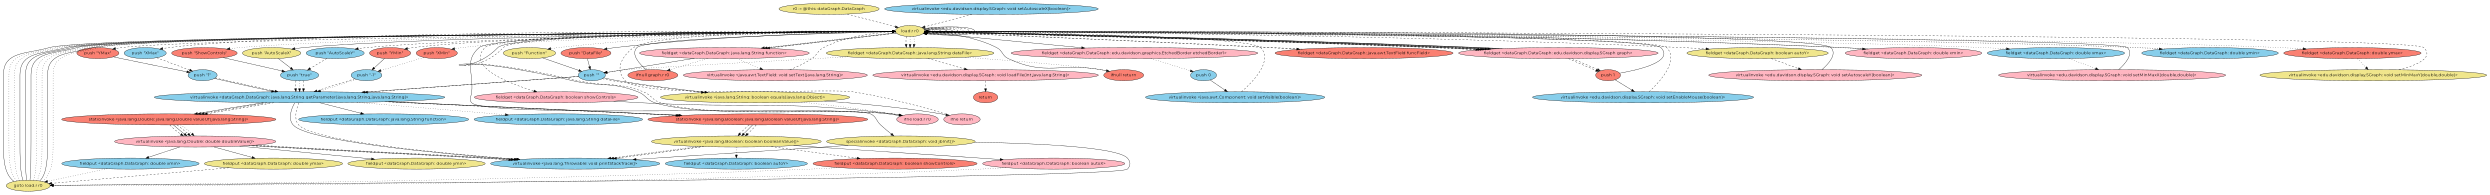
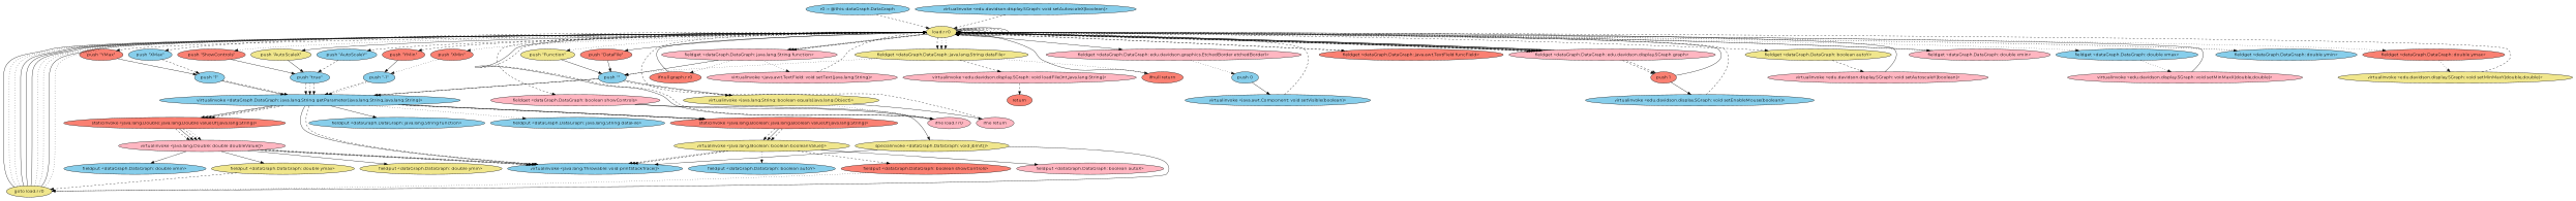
  digraph {
    fontname=Montserrat
    node [fillcolor=skyblue fontname=Montserrat style=filled]
    edge [fontname=Montserrat style=solid]
-   "r0 := @this: dataGraph.DataGraph" [fillcolor=khaki]
+   "r0 := @this: dataGraph.DataGraph"
    "load.r r0" [fillcolor=khaki]
    "push \"Function\"" [fillcolor=khaki]
    "push \"XMin\"" [fillcolor=salmon]
    "push \"XMax\""
    "push \"YMin\"" [fillcolor=salmon]
    "push \"YMax\"" [fillcolor=salmon]
    "push \"DataFile\"" [fillcolor=salmon]
    "push \"AutoScaleX\"" [fillcolor=khaki]
    "push \"AutoScaleY\""
    "push \"ShowControls\"" [fillcolor=salmon]
    "specialinvoke <dataGraph.DataGraph: void jbInit()>" [fillcolor=khaki]
    "fieldget <dataGraph.DataGraph: boolean showControls>" [fillcolor=lightpink]
    "fieldget <dataGraph.DataGraph: edu.davidson.graphics.EtchedBorder etchedBorder1>" [fillcolor=lightpink]
    "fieldget <dataGraph.DataGraph: java.lang.String function>" [fillcolor=lightpink]
    "fieldget <dataGraph.DataGraph: java.awt.TextField funcField>" [fillcolor=salmon]
    "fieldget <dataGraph.DataGraph: edu.davidson.display.SGraph graph>" [fillcolor=lightpink]
    "fieldget <dataGraph.DataGraph: boolean autoY>" [fillcolor=khaki]
    "fieldget <dataGraph.DataGraph: double xmin>" [fillcolor=lightpink]
    "fieldget <dataGraph.DataGraph: double xmax>"
    "fieldget <dataGraph.DataGraph: double ymin>"
    "fieldget <dataGraph.DataGraph: double ymax>" [fillcolor=salmon]
    "fieldget <dataGraph.DataGraph: java.lang.String dataFile>" [fillcolor=khaki]
    "push \"\""
    "push \"-1\""
    "push \"1\""
    "push \"true\""
    "virtualinvoke <java.lang.Throwable: void printStackTrace()>"
    "goto load.r r0" [fillcolor=khaki]
    "ifne load.r r0" [fillcolor=lightpink]
    "push 0"
    n32 [fillcolor=salmon label="ifnull graph.r r0"]
    "virtualinvoke <java.awt.TextField: void setText(java.lang.String)>" [fillcolor=lightpink]
    "push 1" [fillcolor=salmon]
    "virtualinvoke <edu.davidson.display.SGraph: void setAutoscaleY(boolean)>" [fillcolor=lightpink]
    "virtualinvoke <edu.davidson.display.SGraph: void setMinMaxX(double,double)>" [fillcolor=lightpink]
    "virtualinvoke <edu.davidson.display.SGraph: void setMinMaxY(double,double)>" [fillcolor=khaki]
    "ifnull return" [fillcolor=salmon]
    "virtualinvoke <edu.davidson.display.SGraph: void loadFile(int,java.lang.String)>" [fillcolor=lightpink]
    "virtualinvoke <dataGraph.DataGraph: java.lang.String getParameter(java.lang.String,java.lang.String)>"
    "virtualinvoke <java.lang.String: boolean equals(java.lang.Object)>" [fillcolor=khaki]
    "fieldput <dataGraph.DataGraph: java.lang.String function>"
    "staticinvoke <java.lang.Double: java.lang.Double valueOf(java.lang.String)>" [fillcolor=salmon]
    "fieldput <dataGraph.DataGraph: java.lang.String dataFile>"
    "staticinvoke <java.lang.Boolean: java.lang.Boolean valueOf(java.lang.String)>" [fillcolor=salmon]
    "ifne return" [fillcolor=lightpink]
    "virtualinvoke <java.lang.Double: double doubleValue()>" [fillcolor=lightpink]
    "virtualinvoke <java.lang.Boolean: boolean booleanValue()>" [fillcolor=khaki]
    "fieldput <dataGraph.DataGraph: double xmin>"
    "fieldput <dataGraph.DataGraph: double ymin>" [fillcolor=khaki]
    "fieldput <dataGraph.DataGraph: double ymax>" [fillcolor=khaki]
    "fieldput <dataGraph.DataGraph: boolean autoX>" [fillcolor=lightpink]
    "fieldput <dataGraph.DataGraph: boolean autoY>"
    "fieldput <dataGraph.DataGraph: boolean showControls>" [fillcolor=salmon]
    "virtualinvoke <java.awt.Component: void setVisible(boolean)>"
    "virtualinvoke <edu.davidson.display.SGraph: void setEnableMouse(boolean)>"
    "virtualinvoke <edu.davidson.display.SGraph: void setAutoscaleX(boolean)>"
    return [fillcolor=salmon]
    "r0 := @this: dataGraph.DataGraph" -> "load.r r0" [style=dashed]
    "load.r r0" -> "load.r r0"
    "load.r r0" -> "load.r r0" [style=dotted]
    "load.r r0" -> "load.r r0" [style=dashed]
    "load.r r0" -> "load.r r0"
    "load.r r0" -> "load.r r0"
    "load.r r0" -> "load.r r0" [style=dashed]
    "load.r r0" -> "load.r r0" [style=dotted]
    "load.r r0" -> "load.r r0" [style=dashed]
    "load.r r0" -> "load.r r0"
    "load.r r0" -> "push \"Function\"" [style=dotted]
    "load.r r0" -> "push \"XMin\"" [style=dotted]
    "load.r r0" -> "push \"XMax\"" [style=dashed]
    "load.r r0" -> "push \"YMin\"" [style=dashed]
    "load.r r0" -> "push \"YMax\"" [style=dashed]
    "load.r r0" -> "push \"DataFile\""
    "load.r r0" -> "push \"AutoScaleX\""
    "load.r r0" -> "push \"AutoScaleY\"" [style=dashed]
    "load.r r0" -> "push \"ShowControls\"" [style=dotted]
-   "load.r r0" -> "specialinvoke <dataGraph.DataGraph: void jbInit()>"
+   "fieldget <dataGraph.DataGraph: boolean showControls>" -> "specialinvoke <dataGraph.DataGraph: void jbInit()>"
    "load.r r0" -> "fieldget <dataGraph.DataGraph: boolean showControls>" [style=dashed]
    "load.r r0" -> "fieldget <dataGraph.DataGraph: edu.davidson.graphics.EtchedBorder etchedBorder1>"
    "load.r r0" -> "fieldget <dataGraph.DataGraph: java.lang.String function>" [style=dotted]
    "load.r r0" -> "fieldget <dataGraph.DataGraph: java.lang.String function>"
    "load.r r0" -> "fieldget <dataGraph.DataGraph: java.lang.String function>" [style=dashed]
    "load.r r0" -> "fieldget <dataGraph.DataGraph: java.awt.TextField funcField>" [style=dashed]
    "load.r r0" -> "fieldget <dataGraph.DataGraph: edu.davidson.display.SGraph graph>" [style=dashed]
    "load.r r0" -> "fieldget <dataGraph.DataGraph: edu.davidson.display.SGraph graph>" [style=dashed]
    "load.r r0" -> "fieldget <dataGraph.DataGraph: edu.davidson.display.SGraph graph>"
    "load.r r0" -> "fieldget <dataGraph.DataGraph: edu.davidson.display.SGraph graph>"
    "load.r r0" -> "fieldget <dataGraph.DataGraph: edu.davidson.display.SGraph graph>" [style=dashed]
    "load.r r0" -> "fieldget <dataGraph.DataGraph: edu.davidson.display.SGraph graph>" [style=dotted]
    "load.r r0" -> "fieldget <dataGraph.DataGraph: boolean autoY>" [style=dashed]
    "load.r r0" -> "fieldget <dataGraph.DataGraph: double xmin>" [style=dotted]
    "load.r r0" -> "fieldget <dataGraph.DataGraph: double xmax>" [style=dotted]
    "load.r r0" -> "fieldget <dataGraph.DataGraph: double ymin>" [style=dotted]
    "load.r r0" -> "fieldget <dataGraph.DataGraph: double ymax>" [style=dotted]
    "load.r r0" -> "fieldget <dataGraph.DataGraph: java.lang.String dataFile>" [style=dashed]
    "load.r r0" -> "fieldget <dataGraph.DataGraph: java.lang.String dataFile>" [style=dotted]
    "load.r r0" -> "fieldget <dataGraph.DataGraph: java.lang.String dataFile>" [style=dotted]
    "push \"Function\"" -> "push \"\""
    "push \"XMin\"" -> "push \"-1\"" [style=dotted]
    "push \"XMax\"" -> "push \"1\"" [style=dashed]
    "push \"YMin\"" -> "push \"-1\""
    "push \"YMax\"" -> "push \"1\""
    "push \"DataFile\"" -> "push \"\""
    "push \"AutoScaleX\"" -> "push \"true\""
    "push \"AutoScaleY\"" -> "push \"true\"" [style=dashed]
    "push \"ShowControls\"" -> "push \"true\""
    "specialinvoke <dataGraph.DataGraph: void jbInit()>" -> "virtualinvoke <java.lang.Throwable: void printStackTrace()>"
    "specialinvoke <dataGraph.DataGraph: void jbInit()>" -> "goto load.r r0"
    "fieldget <dataGraph.DataGraph: boolean showControls>" -> "ifne load.r r0"
    "fieldget <dataGraph.DataGraph: edu.davidson.graphics.EtchedBorder etchedBorder1>" -> "push 0" [style=dotted]
    "fieldget <dataGraph.DataGraph: java.lang.String function>" -> "push \"\""
    "fieldget <dataGraph.DataGraph: java.lang.String function>" -> n32 [style=dotted]
    "fieldget <dataGraph.DataGraph: java.lang.String function>" -> "virtualinvoke <java.awt.TextField: void setText(java.lang.String)>" [style=dotted]
    "fieldget <dataGraph.DataGraph: java.awt.TextField funcField>" -> "load.r r0" [style=dashed]
    "fieldget <dataGraph.DataGraph: edu.davidson.display.SGraph graph>" -> "load.r r0" [style=dashed]
    "fieldget <dataGraph.DataGraph: edu.davidson.display.SGraph graph>" -> "load.r r0"
    "fieldget <dataGraph.DataGraph: edu.davidson.display.SGraph graph>" -> "load.r r0"
    "fieldget <dataGraph.DataGraph: edu.davidson.display.SGraph graph>" -> "load.r r0"
    "fieldget <dataGraph.DataGraph: edu.davidson.display.SGraph graph>" -> "push 1" [style=dashed]
    "fieldget <dataGraph.DataGraph: edu.davidson.display.SGraph graph>" -> "push 1" [style=dashed]
    "fieldget <dataGraph.DataGraph: boolean autoY>" -> "virtualinvoke <edu.davidson.display.SGraph: void setAutoscaleY(boolean)>" [style=dashed]
    "fieldget <dataGraph.DataGraph: double xmin>" -> "load.r r0"
    "fieldget <dataGraph.DataGraph: double xmax>" -> "virtualinvoke <edu.davidson.display.SGraph: void setMinMaxX(double,double)>" [style=dotted]
    "fieldget <dataGraph.DataGraph: double ymin>" -> "load.r r0" [style=dotted]
    "fieldget <dataGraph.DataGraph: double ymax>" -> "virtualinvoke <edu.davidson.display.SGraph: void setMinMaxY(double,double)>" [style=dotted]
    "fieldget <dataGraph.DataGraph: java.lang.String dataFile>" -> "push \"\"" [style=dotted]
    "fieldget <dataGraph.DataGraph: java.lang.String dataFile>" -> "ifnull return" [style=dotted]
    "fieldget <dataGraph.DataGraph: java.lang.String dataFile>" -> "virtualinvoke <edu.davidson.display.SGraph: void loadFile(int,java.lang.String)>" [style=dashed]
    "push \"\"" -> "virtualinvoke <dataGraph.DataGraph: java.lang.String getParameter(java.lang.String,java.lang.String)>"
    "push \"\"" -> "virtualinvoke <dataGraph.DataGraph: java.lang.String getParameter(java.lang.String,java.lang.String)>" [style=dashed]
    "push \"\"" -> "virtualinvoke <java.lang.String: boolean equals(java.lang.Object)>" [style=dashed]
    "push \"\"" -> "virtualinvoke <java.lang.String: boolean equals(java.lang.Object)>"
    "push \"-1\"" -> "virtualinvoke <dataGraph.DataGraph: java.lang.String getParameter(java.lang.String,java.lang.String)>" [style=dashed]
    "push \"-1\"" -> "virtualinvoke <dataGraph.DataGraph: java.lang.String getParameter(java.lang.String,java.lang.String)>" [style=dotted]
    "push \"1\"" -> "virtualinvoke <dataGraph.DataGraph: java.lang.String getParameter(java.lang.String,java.lang.String)>"
    "push \"1\"" -> "virtualinvoke <dataGraph.DataGraph: java.lang.String getParameter(java.lang.String,java.lang.String)>" [style=dashed]
    "push \"true\"" -> "virtualinvoke <dataGraph.DataGraph: java.lang.String getParameter(java.lang.String,java.lang.String)>" [style=dashed]
    "push \"true\"" -> "virtualinvoke <dataGraph.DataGraph: java.lang.String getParameter(java.lang.String,java.lang.String)>" [style=dotted]
    "push \"true\"" -> "virtualinvoke <dataGraph.DataGraph: java.lang.String getParameter(java.lang.String,java.lang.String)>" [style=dashed]
    "goto load.r r0" -> "load.r r0"
    "goto load.r r0" -> "load.r r0" [style=dotted]
    "goto load.r r0" -> "load.r r0" [style=dotted]
    "goto load.r r0" -> "load.r r0"
    "goto load.r r0" -> "load.r r0"
    "goto load.r r0" -> "load.r r0"
    "goto load.r r0" -> "load.r r0" [style=dotted]
    "goto load.r r0" -> "load.r r0" [style=dotted]
    "goto load.r r0" -> "load.r r0"
    "goto load.r r0" -> "load.r r0" [style=dotted]
    "ifne load.r r0" -> "load.r r0"
    "ifne load.r r0" -> "load.r r0" [style=dashed]
    "push 0" -> "virtualinvoke <java.awt.Component: void setVisible(boolean)>"
    n32 -> "load.r r0"
    "virtualinvoke <java.awt.TextField: void setText(java.lang.String)>" -> "load.r r0" [style=dashed]
    "push 1" -> "load.r r0"
    "push 1" -> "virtualinvoke <edu.davidson.display.SGraph: void setEnableMouse(boolean)>"
    "virtualinvoke <edu.davidson.display.SGraph: void setAutoscaleY(boolean)>" -> "load.r r0"
    "virtualinvoke <edu.davidson.display.SGraph: void setMinMaxX(double,double)>" -> "load.r r0"
    "virtualinvoke <edu.davidson.display.SGraph: void setMinMaxY(double,double)>" -> "load.r r0" [style=dashed]
    "ifnull return" -> "load.r r0"
    "virtualinvoke <edu.davidson.display.SGraph: void loadFile(int,java.lang.String)>" -> return [style=dashed]
    "virtualinvoke <dataGraph.DataGraph: java.lang.String getParameter(java.lang.String,java.lang.String)>" -> "virtualinvoke <java.lang.Throwable: void printStackTrace()>"
    "virtualinvoke <dataGraph.DataGraph: java.lang.String getParameter(java.lang.String,java.lang.String)>" -> "virtualinvoke <java.lang.Throwable: void printStackTrace()>" [style=dashed]
    "virtualinvoke <dataGraph.DataGraph: java.lang.String getParameter(java.lang.String,java.lang.String)>" -> "fieldput <dataGraph.DataGraph: java.lang.String function>"
    "virtualinvoke <dataGraph.DataGraph: java.lang.String getParameter(java.lang.String,java.lang.String)>" -> "staticinvoke <java.lang.Double: java.lang.Double valueOf(java.lang.String)>"
    "virtualinvoke <dataGraph.DataGraph: java.lang.String getParameter(java.lang.String,java.lang.String)>" -> "staticinvoke <java.lang.Double: java.lang.Double valueOf(java.lang.String)>" [style=dashed]
    "virtualinvoke <dataGraph.DataGraph: java.lang.String getParameter(java.lang.String,java.lang.String)>" -> "staticinvoke <java.lang.Double: java.lang.Double valueOf(java.lang.String)>" [style=dotted]
    "virtualinvoke <dataGraph.DataGraph: java.lang.String getParameter(java.lang.String,java.lang.String)>" -> "staticinvoke <java.lang.Double: java.lang.Double valueOf(java.lang.String)>" [style=dashed]
    "virtualinvoke <dataGraph.DataGraph: java.lang.String getParameter(java.lang.String,java.lang.String)>" -> "fieldput <dataGraph.DataGraph: java.lang.String dataFile>" [style=dotted]
    "virtualinvoke <dataGraph.DataGraph: java.lang.String getParameter(java.lang.String,java.lang.String)>" -> "staticinvoke <java.lang.Boolean: java.lang.Boolean valueOf(java.lang.String)>" [style=dashed]
    "virtualinvoke <dataGraph.DataGraph: java.lang.String getParameter(java.lang.String,java.lang.String)>" -> "staticinvoke <java.lang.Boolean: java.lang.Boolean valueOf(java.lang.String)>"
    "virtualinvoke <dataGraph.DataGraph: java.lang.String getParameter(java.lang.String,java.lang.String)>" -> "staticinvoke <java.lang.Boolean: java.lang.Boolean valueOf(java.lang.String)>"
    "virtualinvoke <java.lang.String: boolean equals(java.lang.Object)>" -> "ifne load.r r0" [style=dotted]
    "virtualinvoke <java.lang.String: boolean equals(java.lang.Object)>" -> "ifne return"
    "staticinvoke <java.lang.Double: java.lang.Double valueOf(java.lang.String)>" -> "virtualinvoke <java.lang.Double: double doubleValue()>" [style=dashed]
    "staticinvoke <java.lang.Double: java.lang.Double valueOf(java.lang.String)>" -> "virtualinvoke <java.lang.Double: double doubleValue()>"
    "staticinvoke <java.lang.Double: java.lang.Double valueOf(java.lang.String)>" -> "virtualinvoke <java.lang.Double: double doubleValue()>" [style=dashed]
    "staticinvoke <java.lang.Double: java.lang.Double valueOf(java.lang.String)>" -> "virtualinvoke <java.lang.Double: double doubleValue()>" [style=dotted]
    "staticinvoke <java.lang.Boolean: java.lang.Boolean valueOf(java.lang.String)>" -> "virtualinvoke <java.lang.Boolean: boolean booleanValue()>" [style=dashed]
    "staticinvoke <java.lang.Boolean: java.lang.Boolean valueOf(java.lang.String)>" -> "virtualinvoke <java.lang.Boolean: boolean booleanValue()>"
    "staticinvoke <java.lang.Boolean: java.lang.Boolean valueOf(java.lang.String)>" -> "virtualinvoke <java.lang.Boolean: boolean booleanValue()>" [style=dashed]
    "ifne return" -> "load.r r0" [style=dashed]
    "virtualinvoke <java.lang.Double: double doubleValue()>" -> "virtualinvoke <java.lang.Throwable: void printStackTrace()>" [style=dashed]
    "virtualinvoke <java.lang.Double: double doubleValue()>" -> "virtualinvoke <java.lang.Throwable: void printStackTrace()>"
    "virtualinvoke <java.lang.Double: double doubleValue()>" -> "virtualinvoke <java.lang.Throwable: void printStackTrace()>" [style=dotted]
    "virtualinvoke <java.lang.Double: double doubleValue()>" -> "virtualinvoke <java.lang.Throwable: void printStackTrace()>" [style=dashed]
    "virtualinvoke <java.lang.Double: double doubleValue()>" -> "fieldput <dataGraph.DataGraph: double xmin>"
    "virtualinvoke <java.lang.Double: double doubleValue()>" -> "fieldput <dataGraph.DataGraph: double ymin>"
    "virtualinvoke <java.lang.Double: double doubleValue()>" -> "fieldput <dataGraph.DataGraph: double ymax>"
    "virtualinvoke <java.lang.Boolean: boolean booleanValue()>" -> "virtualinvoke <java.lang.Throwable: void printStackTrace()>" [style=dotted]
    "virtualinvoke <java.lang.Boolean: boolean booleanValue()>" -> "virtualinvoke <java.lang.Throwable: void printStackTrace()>" [style=dashed]
    "virtualinvoke <java.lang.Boolean: boolean booleanValue()>" -> "virtualinvoke <java.lang.Throwable: void printStackTrace()>" [style=dashed]
    "virtualinvoke <java.lang.Boolean: boolean booleanValue()>" -> "fieldput <dataGraph.DataGraph: boolean autoX>"
    "virtualinvoke <java.lang.Boolean: boolean booleanValue()>" -> "fieldput <dataGraph.DataGraph: boolean autoY>" [style=dotted]
    "virtualinvoke <java.lang.Boolean: boolean booleanValue()>" -> "fieldput <dataGraph.DataGraph: boolean showControls>" [style=dashed]
-   "fieldput <dataGraph.DataGraph: double xmin>" -> "goto load.r r0" [style=dotted]
    "fieldput <dataGraph.DataGraph: double ymax>" -> "goto load.r r0" [style=dashed]
-   "fieldput <dataGraph.DataGraph: boolean autoX>" -> "goto load.r r0" [style=dotted]
    "fieldput <dataGraph.DataGraph: boolean showControls>" -> "goto load.r r0" [style=dotted]
    "virtualinvoke <java.awt.Component: void setVisible(boolean)>" -> "load.r r0" [style=dashed]
    "virtualinvoke <edu.davidson.display.SGraph: void setEnableMouse(boolean)>" -> "load.r r0" [style=dashed]
    "virtualinvoke <edu.davidson.display.SGraph: void setAutoscaleX(boolean)>" -> "load.r r0" [style=dashed]
  }
